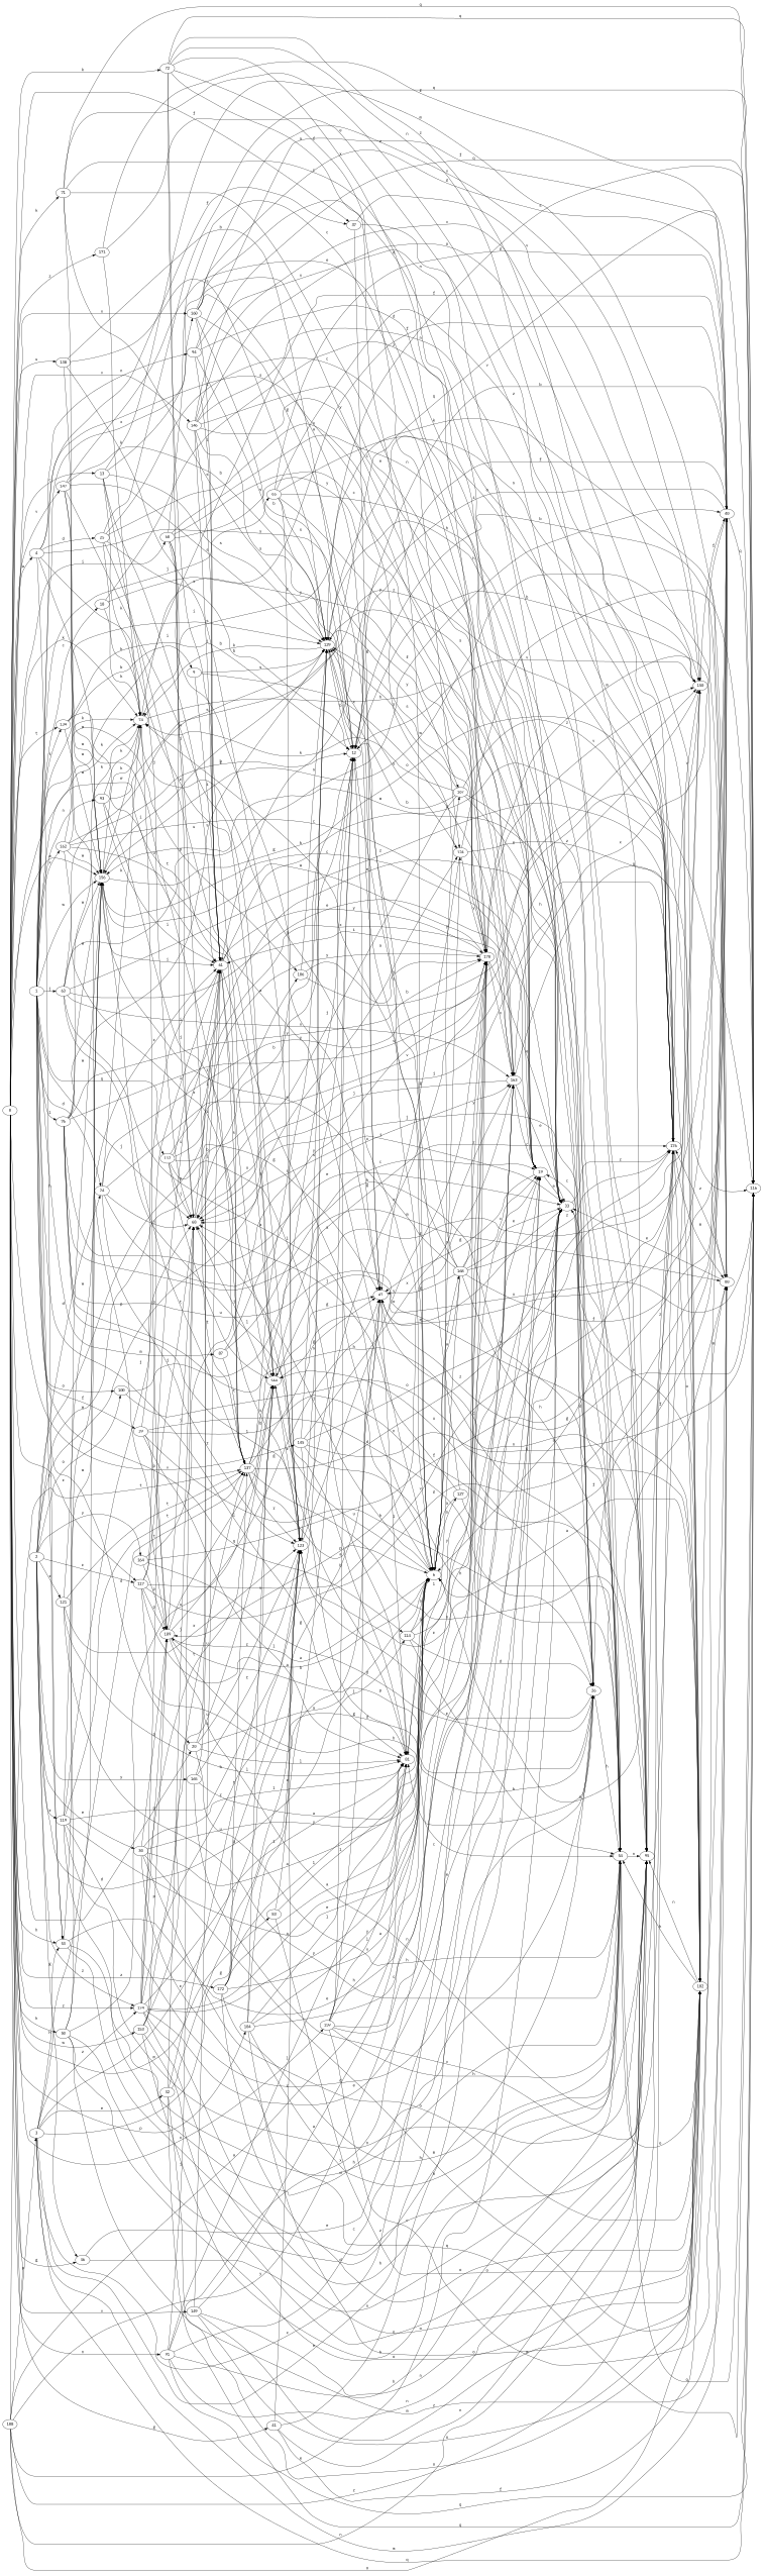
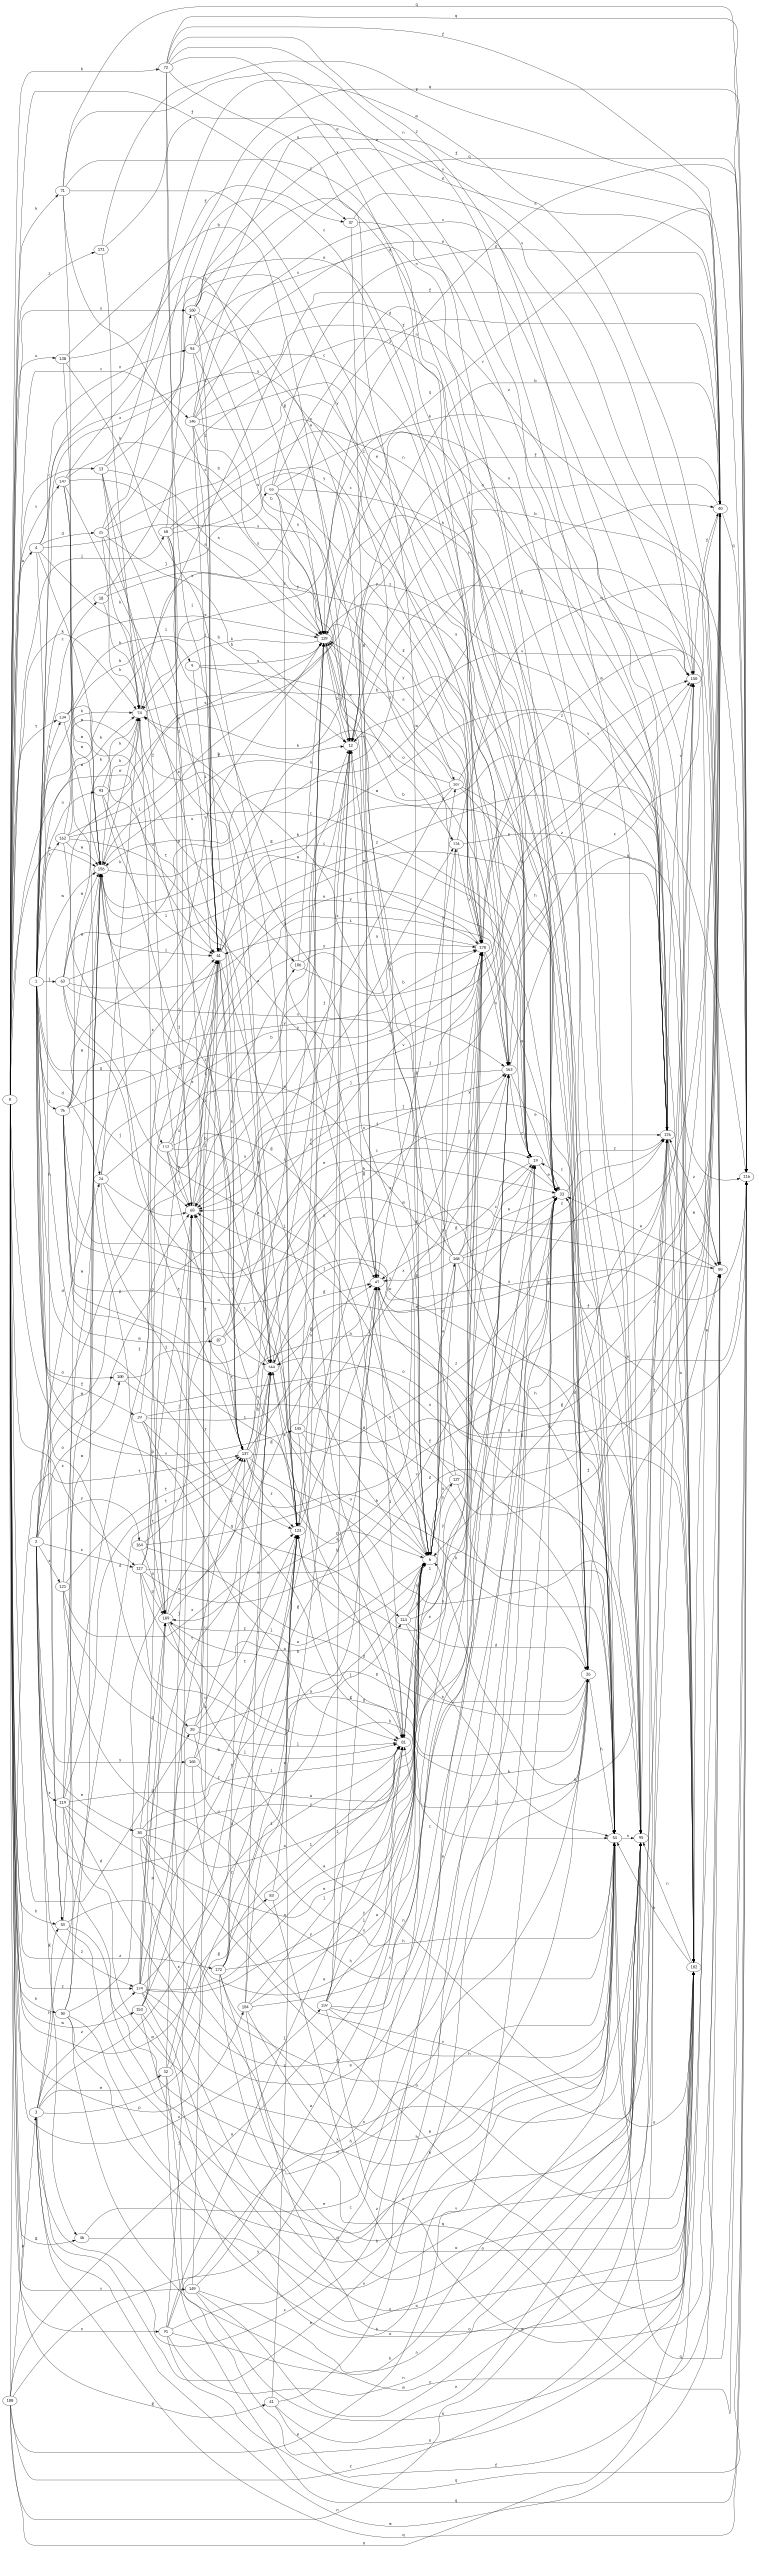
  strict digraph {
    fontname="IBM Plex Mono"
    rankdir=LR
    node [fontname="IBM Plex Mono"]
    edge [fontname="IBM Plex Mono"]
    0
    4
    13
    20
    37
    41
    46
    50
    53
    60
    71
    72
    74
    83
    91
    104
    117
    134
    138
    144
    145
    146
    147
    149
    153
    156
    159
    160
    171
    172
    174
    124
    123
    25
    61
    94
    167
    68
    88
    129
    19
    81
    6
    54
    47
    150
    176
    40
    95
    33
    26
    102
    137
    170
    116
    163
    109
    12
    1
    9
    18
    24
    39
    63
    65
    76
    87
    93
    100
    106
    112
    114
    162
    2
    30
    119
    121
    164
    165
    3
    32
    108
    127
    168
    0 -> 4 [label=a]
    0 -> 13 [label=c]
    0 -> 20 [label=d]
    0 -> 37 [label=f]
    0 -> 41 [label=g]
    0 -> 46 [label=g]
    0 -> 50 [label=h]
    0 -> 53 [label=h]
    0 -> 60 [label=i]
    0 -> 71 [label=k]
    0 -> 72 [label=k]
    0 -> 74 [label=k]
    0 -> 83 [label=m]
    0 -> 91 [label=n]
    0 -> 104 [label=p]
    0 -> 117 [label=r]
    0 -> 134 [label=t]
    0 -> 138 [label=u]
    0 -> 144 [label=u]
    0 -> 145 [label=v]
    0 -> 146 [label=v]
    0 -> 147 [label=v]
    0 -> 149 [label=v]
    0 -> 153 [label=w]
    0 -> 156 [label=w]
    0 -> 159 [label=x]
    0 -> 160 [label=x]
    0 -> 171 [label=z]
    0 -> 172 [label=z]
    0 -> 174 [label=z]
    4 -> 53 [label=h]
    4 -> 124 [label=s]
    4 -> 123 [label=r]
    4 -> 25 [label=d]
    4 -> 61 [label=i]
    4 -> 94 [label=n]
    4 -> 167 [label=y]
    13 -> 74 [label=k]
    13 -> 61 [label=i]
    13 -> 68 [label=j]
    13 -> 88 [label=m]
    13 -> 129 [label=s]
    13 -> 19 [label=c]
    20 -> 123 [label=r]
    20 -> 61 [label=i]
    20 -> 81 [label=l]
    20 -> 6 [label=a]
    20 -> 54 [label=h]
    37 -> 47 [label=g]
    37 -> 150 [label=v]
    37 -> 176 [label=z]
    41 -> 123 [label=r]
    41 -> 19 [label=c]
    41 -> 40 [label=f]
    41 -> 95 [label=n]
    46 -> 95 [label=n]
    46 -> 33 [label=e]
    50 -> 144 [label=u]
    50 -> 156 [label=w]
    50 -> 61 [label=r]
    50 -> 88 [label=m]
    50 -> 26 [label=d]
    50 -> 102 [label=o]
    53 -> 156 [label=w]
    53 -> 176 [label=z]
    53 -> 33 [label=e]
    53 -> 26 [label=d]
    60 -> 68 [label=j]
    60 -> 19 [label=c]
    60 -> 47 [label=g]
    60 -> 40 [label=f]
    60 -> 95 [label=n]
    60 -> 137 [label=t]
    60 -> 170 [label=y]
    71 -> 156 [label=w]
    71 -> 129 [label=s]
    71 -> 19 [label=c]
    71 -> 176 [label=z]
    71 -> 116 [label=q]
    71 -> 163 [label=x]
    72 -> 61 [label=i]
    72 -> 68 [label=j]
    72 -> 6 [label=a]
    72 -> 176 [label=z]
-   72 -> 124 [label=f]
+   72 -> 40 [label=f]
    72 -> 95 [label=n]
    72 -> 116 [label=q]
    72 -> 163 [label=x]
    74 -> 156 [label=w]
    74 -> 6 [label=a]
    74 -> 54 [label=h]
    74 -> 40 [label=f]
    74 -> 109 [label=p]
    83 -> 123 [label=r]
    83 -> 81 [label=l]
    83 -> 102 [label=o]
    91 -> 68 [label=j]
    91 -> 19 [label=c]
    91 -> 81 [label=l]
    91 -> 54 [label=h]
    91 -> 95 [label=n]
    91 -> 116 [label=q]
    91 -> 163 [label=x]
    104 -> 144 [label=u]
    104 -> 19 [label=c]
    104 -> 81 [label=l]
    104 -> 54 [label=h]
    104 -> 102 [label=o]
    104 -> 170 [label=y]
    104 -> 12 [label=b]
    117 -> 61 [label=i]
    117 -> 68 [label=j]
    117 -> 6 [label=a]
    117 -> 150 [label=v]
    117 -> 40 [label=f]
    117 -> 26 [label=d]
    117 -> 109 [label=p]
    134 -> 156 [label=w]
    134 -> 129 [label=s]
    134 -> 137 [label=t]
    134 -> 12 [label=b]
    138 -> 156 [label=w]
    138 -> 123 [label=r]
    138 -> 129 [label=s]
    138 -> 12 [label=b]
    144 -> 123 [label=r]
    144 -> 68 [label=j]
    144 -> 47 [label=g]
    144 -> 176 [label=z]
    144 -> 33 [label=e]
    145 -> 129 [label=s]
    145 -> 81 [label=l]
    145 -> 54 [label=h]
-   145 -> 150 [label=v]
+   172 -> 150 [label=v]
    145 -> 116 [label=q]
    145 -> 163 [label=x]
    146 -> 61 [label=i]
    146 -> 129 [label=s]
    146 -> 19 [label=c]
    146 -> 150 [label=v]
    146 -> 95 [label=n]
    146 -> 33 [label=e]
    146 -> 102 [label=o]
    146 -> 137 [label=t]
    146 -> 116 [label=q]
    147 -> 144 [label=u]
    147 -> 156 [label=w]
    147 -> 129 [label=s]
    147 -> 33 [label=e]
    147 -> 109 [label=p]
    147 -> 12 [label=b]
    149 -> 61 [label=i]
    149 -> 6 [label=a]
    149 -> 176 [label=z]
    149 -> 95 [label=n]
    149 -> 102 [label=o]
    153 -> 144 [label=u]
    153 -> 54 [label=h]
    153 -> 95 [label=n]
    153 -> 137 [label=t]
    153 -> 109 [label=p]
    156 -> 74 [label=k]
    156 -> 61 [label=i]
    156 -> 19 [label=c]
    156 -> 102 [label=o]
    156 -> 137 [label=t]
    156 -> 116 [label=q]
    159 -> 88 [label=m]
    159 -> 19 [label=c]
    159 -> 81 [label=l]
    159 -> 6 [label=a]
    159 -> 54 [label=h]
    159 -> 47 [label=g]
    159 -> 33 [label=e]
    159 -> 12 [label=b]
    160 -> 61 [label=i]
    160 -> 6 [label=a]
    160 -> 47 [label=g]
    160 -> 150 [label=v]
    160 -> 26 [label=d]
    160 -> 170 [label=y]
    160 -> 12 [label=b]
    171 -> 74 [label=k]
    171 -> 40 [label=f]
    171 -> 33 [label=e]
    172 -> 81 [label=l]
    172 -> 6 [label=a]
    172 -> 54 [label=h]
    172 -> 47 [label=g]
    172 -> 102 [label=o]
    172 -> 137 [label=t]
    172 -> 163 [label=x]
    174 -> 144 [label=u]
    174 -> 123 [label=r]
    174 -> 61 [label=i]
    174 -> 81 [label=l]
    174 -> 6 [label=a]
    174 -> 54 [label=h]
    174 -> 33 [label=e]
    174 -> 102 [label=o]
    174 -> 170 [label=y]
    174 -> 109 [label=p]
    124 -> 129 [label=s]
    124 -> 47 [label=g]
    124 -> 176 [label=z]
    124 -> 170 [label=y]
    124 -> 116 [label=q]
    123 -> 129 [label=s]
    123 -> 170 [label=y]
    25 -> 74 [label=k]
    25 -> 144 [label=u]
    25 -> 19 [label=c]
    25 -> 116 [label=q]
    25 -> 163 [label=x]
    25 -> 12 [label=b]
    61 -> 144 [label=u]
    61 -> 6 [label=a]
    61 -> 176 [label=z]
    61 -> 137 [label=t]
    61 -> 170 [label=y]
    94 -> 61 [label=i]
    94 -> 129 [label=s]
    94 -> 40 [label=f]
    94 -> 95 [label=n]
    94 -> 26 [label=d]
    167 -> 74 [label=k]
    167 -> 68 [label=j]
    167 -> 129 [label=s]
    167 -> 54 [label=h]
    167 -> 176 [label=z]
    167 -> 33 [label=e]
    167 -> 12 [label=b]
    68 -> 61 [label=i]
    68 -> 12 [label=b]
    88 -> 74 [label=k]
    88 -> 156 [label=w]
    88 -> 6 [label=a]
    88 -> 176 [label=z]
    88 -> 33 [label=e]
    88 -> 12 [label=b]
    129 -> 74 [label=k]
    129 -> 6 [label=a]
    129 -> 54 [label=h]
    129 -> 170 [label=y]
    129 -> 12 [label=b]
    19 -> 47 [label=g]
    19 -> 33 [label=e]
    81 -> 6 [label=a]
    6 -> 144 [label=u]
    6 -> 124 [label=s]
    6 -> 167 [label=y]
    6 -> 68 [label=j]
    6 -> 127 [label=s]
    6 -> 168 [label=y]
    54 -> 68 [label=j]
    54 -> 95 [label=n]
    54 -> 102 [label=o]
    54 -> 116 [label=q]
    47 -> 81 [label=l]
    47 -> 95 [label=n]
    150 -> 40 [label=f]
    150 -> 12 [label=b]
    176 -> 68 [label=j]
    176 -> 88 [label=m]
    176 -> 6 [label=a]
    176 -> 150 [label=v]
    176 -> 102 [label=o]
    40 -> 61 [label=i]
    40 -> 47 [label=g]
    40 -> 116 [label=q]
    40 -> 163 [label=x]
    40 -> 12 [label=b]
    95 -> 156 [label=w]
    95 -> 176 [label=z]
    33 -> 123 [label=r]
    33 -> 68 [label=j]
    33 -> 176 [label=z]
    33 -> 26 [label=d]
    26 -> 144 [label=u]
    26 -> 123 [label=r]
    26 -> 129 [label=s]
    26 -> 19 [label=c]
    26 -> 81 [label=l]
    26 -> 54 [label=h]
    26 -> 40 [label=f]
    26 -> 109 [label=p]
    102 -> 88 [label=m]
    102 -> 129 [label=s]
-   102 -> 6 [label=a]
    102 -> 54 [label=h]
    102 -> 95 [label=n]
    102 -> 33 [label=e]
    137 -> 144 [label=u]
    137 -> 123 [label=r]
    137 -> 129 [label=s]
    137 -> 6 [label=a]
    137 -> 47 [label=g]
    137 -> 176 [label=z]
    137 -> 95 [label=n]
    170 -> 156 [label=w]
    170 -> 123 [label=r]
    170 -> 61 [label=i]
    170 -> 88 [label=m]
    170 -> 129 [label=s]
    170 -> 150 [label=v]
    170 -> 33 [label=e]
    170 -> 163 [label=x]
    116 -> 144 [label=u]
    116 -> 129 [label=s]
    116 -> 47 [label=g]
    163 -> 68 [label=j]
    163 -> 19 [label=c]
    163 -> 33 [label=e]
    163 -> 116 [label=q]
    163 -> 109 [label=p]
    109 -> 68 [label=j]
    109 -> 6 [label=a]
    109 -> 54 [label=h]
    109 -> 47 [label=g]
    109 -> 95 [label=n]
    109 -> 12 [label=b]
    12 -> 47 [label=g]
    12 -> 150 [label=v]
    12 -> 40 [label=f]
    1 -> 20 [label=d]
    1 -> 37 [label=f]
    1 -> 53 [label=h]
    1 -> 74 [label=k]
    1 -> 134 [label=t]
    1 -> 156 [label=w]
    1 -> 160 [label=x]
    1 -> 68 [label=j]
    1 -> 81 [label=l]
    1 -> 9 [label=b]
    1 -> 18 [label=c]
    1 -> 24 [label=d]
    1 -> 39 [label=f]
    1 -> 63 [label=j]
    1 -> 65 [label=j]
    1 -> 76 [label=l]
    1 -> 87 [label=m]
    1 -> 93 [label=n]
    1 -> 100 [label=o]
    1 -> 106 [label=p]
    1 -> 112 [label=q]
    1 -> 114 [label=q]
    1 -> 162 [label=x]
    9 -> 61 [label=i]
    9 -> 129 [label=s]
    9 -> 163 [label=x]
    18 -> 74 [label=k]
    18 -> 176 [label=z]
    18 -> 170 [label=y]
    24 -> 74 [label=k]
    24 -> 123 [label=r]
    24 -> 68 [label=j]
    24 -> 54 [label=h]
    24 -> 150 [label=v]
    24 -> 170 [label=y]
    39 -> 61 [label=i]
    39 -> 81 [label=l]
    39 -> 54 [label=h]
    39 -> 95 [label=n]
    39 -> 26 [label=d]
    39 -> 109 [label=p]
    63 -> 156 [label=w]
    63 -> 129 [label=s]
    63 -> 81 [label=l]
    63 -> 6 [label=a]
    63 -> 176 [label=z]
    63 -> 40 [label=f]
    63 -> 33 [label=e]
    63 -> 163 [label=x]
    65 -> 123 [label=r]
    65 -> 129 [label=s]
    65 -> 54 [label=h]
    65 -> 150 [label=v]
    65 -> 40 [label=f]
    65 -> 102 [label=o]
    65 -> 170 [label=y]
    76 -> 74 [label=k]
    76 -> 156 [label=w]
    76 -> 88 [label=m]
    76 -> 129 [label=s]
    76 -> 81 [label=l]
    76 -> 54 [label=h]
    76 -> 150 [label=v]
    76 -> 33 [label=e]
    76 -> 102 [label=o]
    76 -> 170 [label=y]
    87 -> 19 [label=c]
    87 -> 137 [label=t]
    87 -> 163 [label=x]
    93 -> 74 [label=k]
    93 -> 123 [label=r]
    93 -> 61 [label=i]
    93 -> 176 [label=z]
    100 -> 40 [label=f]
    100 -> 102 [label=o]
    106 -> 129 [label=s]
    106 -> 170 [label=y]
    106 -> 116 [label=q]
    112 -> 144 [label=u]
    112 -> 68 [label=j]
    112 -> 81 [label=l]
    112 -> 47 [label=g]
    112 -> 33 [label=e]
    112 -> 170 [label=y]
    112 -> 163 [label=x]
    114 -> 19 [label=c]
    114 -> 6 [label=a]
    114 -> 54 [label=h]
    114 -> 26 [label=d]
    114 -> 170 [label=y]
    162 -> 74 [label=k]
    162 -> 156 [label=w]
    162 -> 123 [label=r]
    162 -> 19 [label=c]
    162 -> 6 [label=a]
    162 -> 40 [label=f]
    162 -> 12 [label=b]
    2 -> 46 [label=g]
    2 -> 117 [label=r]
    2 -> 174 [label=z]
    2 -> 124 [label=s]
    2 -> 12 [label=b]
    2 -> 24 [label=d]
    2 -> 100 [label=o]
    2 -> 106 [label=p]
    2 -> 114 [label=q]
    2 -> 30 [label=e]
    2 -> 119 [label=r]
    2 -> 121 [label=r]
    2 -> 164 [label=y]
    2 -> 165 [label=y]
    30 -> 88 [label=m]
    30 -> 81 [label=l]
    30 -> 6 [label=a]
    30 -> 102 [label=o]
    30 -> 170 [label=y]
    30 -> 116 [label=q]
    30 -> 109 [label=p]
    119 -> 156 [label=w]
    119 -> 68 [label=j]
    119 -> 54 [label=h]
    119 -> 95 [label=n]
    119 -> 33 [label=e]
    119 -> 26 [label=d]
    119 -> 137 [label=t]
    119 -> 12 [label=b]
    121 -> 156 [label=w]
    121 -> 123 [label=r]
    121 -> 81 [label=l]
    121 -> 54 [label=h]
    121 -> 137 [label=t]
    164 -> 40 [label=f]
    164 -> 26 [label=d]
    164 -> 170 [label=y]
    164 -> 109 [label=p]
    165 -> 123 [label=r]
    165 -> 61 [label=i]
    165 -> 6 [label=a]
    165 -> 150 [label=v]
    3 -> 53 [label=h]
    3 -> 174 [label=z]
    3 -> 123 [label=r]
    3 -> 88 [label=m]
    3 -> 47 [label=g]
    3 -> 33 [label=e]
    3 -> 137 [label=t]
    3 -> 116 [label=q]
    3 -> 163 [label=x]
    3 -> 32 [label=e]
    32 -> 144 [label=u]
    32 -> 123 [label=r]
    32 -> 68 [label=j]
    32 -> 102 [label=o]
    32 -> 116 [label=q]
    108 -> 6 [label=a]
    108 -> 176 [label=z]
    108 -> 95 [label=n]
    108 -> 33 [label=e]
    108 -> 102 [label=o]
    108 -> 137 [label=t]
    108 -> 170 [label=y]
    108 -> 3 [label=p]
    127 -> 68 [label=j]
    127 -> 129 [label=s]
    127 -> 6 [label=a]
    127 -> 40 [label=f]
    168 -> 74 [label=k]
    168 -> 156 [label=w]
    168 -> 19 [label=c]
    168 -> 81 [label=l]
    168 -> 6 [label=a]
    168 -> 54 [label=h]
    168 -> 47 [label=g]
    168 -> 176 [label=z]
    168 -> 40 [label=f]
    168 -> 33 [label=e]
    168 -> 170 [label=y]
    168 -> 12 [label=b]
  }
